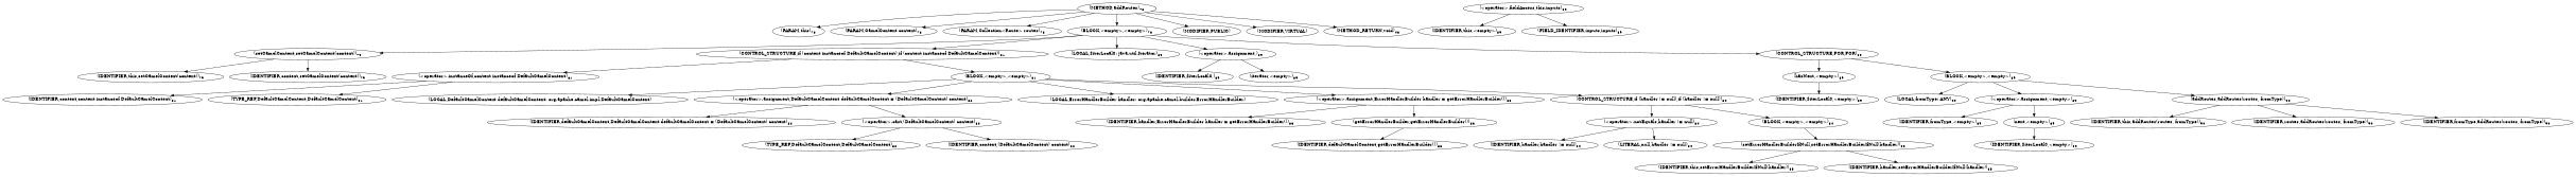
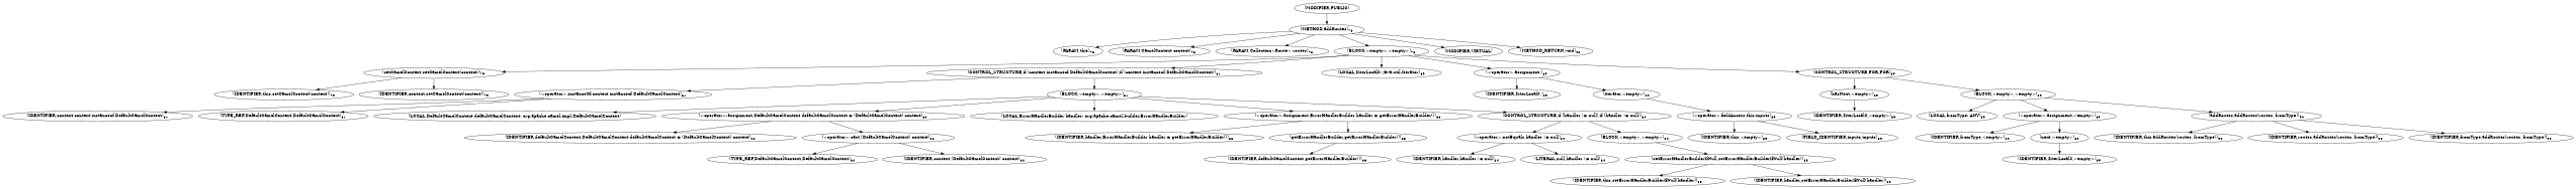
  digraph {
    n1 [label=<(METHOD,addRoutes)<SUB>78</SUB>>]
    n2 [label=<(PARAM,this)<SUB>78</SUB>>]
    n3 [label=<(PARAM,CamelContext context)<SUB>78</SUB>>]
    n4 [label=<(PARAM,Collection&lt;Route&gt; routes)<SUB>78</SUB>>]
    n5 [label=<(BLOCK,&lt;empty&gt;,&lt;empty&gt;)<SUB>78</SUB>>]
    n6 [label=<(MODIFIER,PUBLIC)>]
    n7 [label=<(MODIFIER,VIRTUAL)>]
    n8 [label=<(METHOD_RETURN,void)<SUB>48</SUB>>]
    n9 [label=<(setCamelContext,setCamelContext(context))<SUB>79</SUB>>]
    n10 [label=<(CONTROL_STRUCTURE,if (context instanceof DefaultCamelContext),if (context instanceof DefaultCamelContext))<SUB>81</SUB>>]
    n11 [label=<(LOCAL,$iterLocal0: java.util.Iterator)<SUB>89</SUB>>]
    n12 [label=<(&lt;operator&gt;.assignment,)<SUB>89</SUB>>]
    n13 [label=<(CONTROL_STRUCTURE,FOR,FOR)<SUB>89</SUB>>]
    n14 [label=<(IDENTIFIER,this,setCamelContext(context))<SUB>79</SUB>>]
    n15 [label=<(IDENTIFIER,context,setCamelContext(context))<SUB>79</SUB>>]
    n16 [label=<(&lt;operator&gt;.instanceOf,context instanceof DefaultCamelContext)<SUB>81</SUB>>]
    n17 [label=<(BLOCK,&lt;empty&gt;,&lt;empty&gt;)<SUB>81</SUB>>]
    n18 [label=<(IDENTIFIER,$iterLocal0,)<SUB>89</SUB>>]
    n19 [label=<(iterator,&lt;empty&gt;)<SUB>89</SUB>>]
    n20 [label=<(hasNext,&lt;empty&gt;)<SUB>89</SUB>>]
    n21 [label=<(BLOCK,&lt;empty&gt;,&lt;empty&gt;)<SUB>89</SUB>>]
    n22 [label=<(IDENTIFIER,context,context instanceof DefaultCamelContext)<SUB>81</SUB>>]
    n23 [label=<(TYPE_REF,DefaultCamelContext,DefaultCamelContext)<SUB>81</SUB>>]
    n24 [label=<(LOCAL,DefaultCamelContext defaultCamelContext: org.apache.camel.impl.DefaultCamelContext)>]
    n25 [label=<(&lt;operator&gt;.assignment,DefaultCamelContext defaultCamelContext = (DefaultCamelContext) context)<SUB>82</SUB>>]
    n26 [label=<(LOCAL,ErrorHandlerBuilder handler: org.apache.camel.builder.ErrorHandlerBuilder)>]
    n27 [label=<(&lt;operator&gt;.assignment,ErrorHandlerBuilder handler = getErrorHandlerBuilder())<SUB>83</SUB>>]
    n28 [label=<(CONTROL_STRUCTURE,if (handler != null),if (handler != null))<SUB>84</SUB>>]
    n29 [label=<(IDENTIFIER,defaultCamelContext,DefaultCamelContext defaultCamelContext = (DefaultCamelContext) context)<SUB>82</SUB>>]
    n30 [label=<(&lt;operator&gt;.cast,(DefaultCamelContext) context)<SUB>82</SUB>>]
    n31 [label=<(IDENTIFIER,handler,ErrorHandlerBuilder handler = getErrorHandlerBuilder())<SUB>83</SUB>>]
    n32 [label=<(getErrorHandlerBuilder,getErrorHandlerBuilder())<SUB>83</SUB>>]
    n33 [label=<(&lt;operator&gt;.notEquals,handler != null)<SUB>84</SUB>>]
    n34 [label=<(BLOCK,&lt;empty&gt;,&lt;empty&gt;)<SUB>84</SUB>>]
    n35 [label=<(TYPE_REF,DefaultCamelContext,DefaultCamelContext)<SUB>82</SUB>>]
    n36 [label=<(IDENTIFIER,context,(DefaultCamelContext) context)<SUB>82</SUB>>]
    n37 [label=<(IDENTIFIER,defaultCamelContext,getErrorHandlerBuilder())<SUB>83</SUB>>]
    n38 [label=<(IDENTIFIER,handler,handler != null)<SUB>84</SUB>>]
    n39 [label=<(LITERAL,null,handler != null)<SUB>84</SUB>>]
    n40 [label=<(setErrorHandlerBuilderIfNull,setErrorHandlerBuilderIfNull(handler))<SUB>85</SUB>>]
    n41 [label=<(IDENTIFIER,this,setErrorHandlerBuilderIfNull(handler))<SUB>85</SUB>>]
    n42 [label=<(IDENTIFIER,handler,setErrorHandlerBuilderIfNull(handler))<SUB>85</SUB>>]
    n43 [label=<(&lt;operator&gt;.fieldAccess,this.inputs)<SUB>89</SUB>>]
    n44 [label=<(IDENTIFIER,this,&lt;empty&gt;)<SUB>89</SUB>>]
    n45 [label=<(FIELD_IDENTIFIER,inputs,inputs)<SUB>89</SUB>>]
    n46 [label=<(IDENTIFIER,$iterLocal0,&lt;empty&gt;)<SUB>89</SUB>>]
-   n47 [label=<(LOCAL,fromType: ANY)<SUB>49</SUB>>]
+   n47 [label=<(LOCAL,fromType: ANY)<SUB>89</SUB>>]
    n48 [label=<(&lt;operator&gt;.assignment,&lt;empty&gt;)<SUB>89</SUB>>]
    n49 [label=<(addRoutes,addRoutes(routes, fromType))<SUB>90</SUB>>]
    n50 [label=<(IDENTIFIER,fromType,&lt;empty&gt;)<SUB>89</SUB>>]
    n51 [label=<(next,&lt;empty&gt;)<SUB>89</SUB>>]
    n52 [label=<(IDENTIFIER,this,addRoutes(routes, fromType))<SUB>90</SUB>>]
    n53 [label=<(IDENTIFIER,routes,addRoutes(routes, fromType))<SUB>90</SUB>>]
    n54 [label=<(IDENTIFIER,fromType,addRoutes(routes, fromType))<SUB>90</SUB>>]
    n55 [label=<(IDENTIFIER,$iterLocal0,&lt;empty&gt;)<SUB>89</SUB>>]
    n1 -> n2
    n1 -> n3
    n1 -> n4
    n1 -> n5
-   n1 -> n6
+   n6 -> n1
    n1 -> n7
    n1 -> n8
    n5 -> n9
    n5 -> n10
    n5 -> n11
    n5 -> n12
    n5 -> n13
    n9 -> n14
    n9 -> n15
    n10 -> n16
    n10 -> n17
    n12 -> n18
    n12 -> n19
    n13 -> n20
    n13 -> n21
    n16 -> n22
    n16 -> n23
    n17 -> n24
    n17 -> n25
    n17 -> n26
    n17 -> n27
    n17 -> n28
+   n19 -> n43
    n20 -> n46
    n21 -> n47
    n21 -> n48
    n21 -> n49
    n25 -> n29
    n25 -> n30
    n27 -> n31
    n27 -> n32
    n28 -> n33
    n28 -> n34
    n30 -> n35
    n30 -> n36
    n32 -> n37
    n33 -> n38
    n33 -> n39
    n34 -> n40
    n40 -> n41
    n40 -> n42
    n43 -> n44
    n43 -> n45
    n48 -> n50
    n48 -> n51
    n49 -> n52
    n49 -> n53
    n49 -> n54
    n51 -> n55
  }
